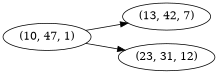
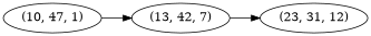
  digraph {
    rankdir=LR
    n1 [label="(10, 47, 1)"]
    "(13, 42, 7)"
    "(23, 31, 12)"
    n1 -> "(13, 42, 7)"
-   n1 -> "(23, 31, 12)"
+   "(13, 42, 7)" -> "(23, 31, 12)"
  }
